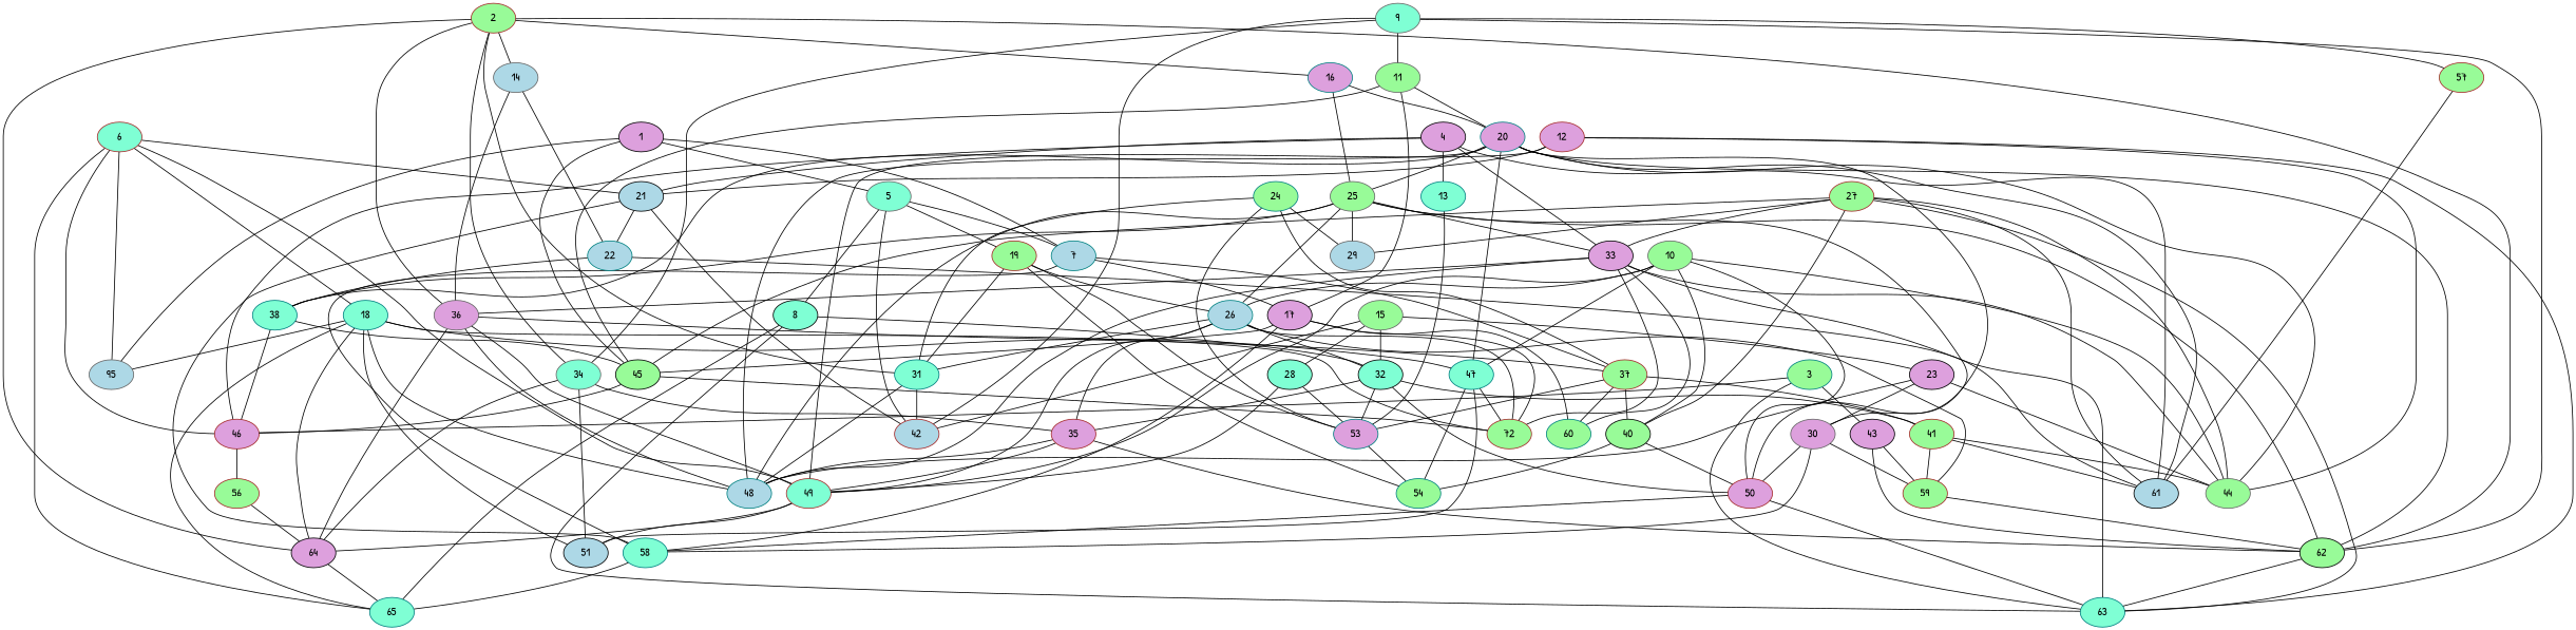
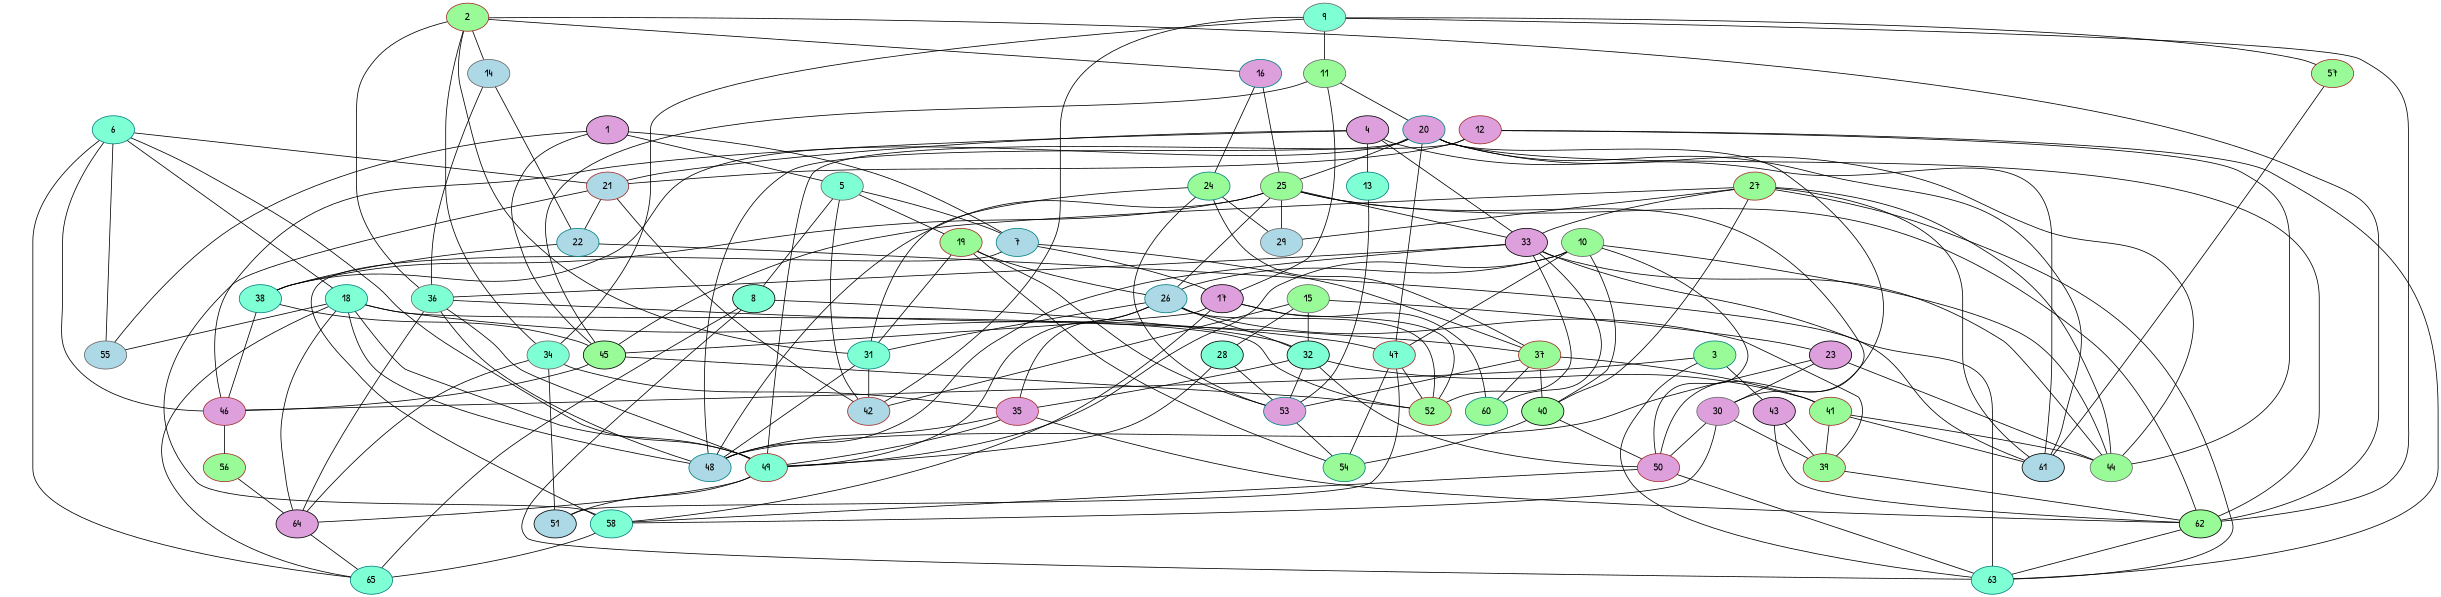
  graph {
    fontname="Patrick Hand"
    node [color=teal fillcolor=palegreen fontname="Patrick Hand" style=filled]
    edge [fontname="Patrick Hand" weight=1.0]
    1 [color=black fillcolor=plum]
    5 [color=gray40 fillcolor=aquamarine]
    7 [fillcolor=lightblue]
    45 [color=black]
-   55 [color=gray40 fillcolor=lightblue label=95]
+   55 [color=gray40 fillcolor=lightblue]
    8 [color=black fillcolor=aquamarine]
    19 [color=brown]
    42 [color=brown fillcolor=lightblue]
    17 [color=black fillcolor=plum]
    37 [color=brown]
    58 [fillcolor=aquamarine]
    46 [color=brown fillcolor=plum]
-   52 [color=brown label=72]
+   52 [color=brown]
    2 [color=brown]
    14 [color=gray40 fillcolor=lightblue]
    16 [fillcolor=plum]
    31 [fillcolor=aquamarine]
    34 [color=gray40 fillcolor=aquamarine]
-   36 [color=gray40 fillcolor=plum]
+   36 [color=gray40 fillcolor=aquamarine]
    62 [color=black]
    64 [color=black fillcolor=plum]
    22 [fillcolor=lightblue]
    20 [fillcolor=plum]
    25 [color=gray40]
    48 [fillcolor=lightblue]
    51 [color=black fillcolor=lightblue]
    35 [color=brown fillcolor=plum]
    49 [color=brown fillcolor=aquamarine]
    63 [fillcolor=aquamarine]
    65 [fillcolor=aquamarine]
    43 [color=black fillcolor=plum]
    3
-   59 [color=brown]
+   59 [color=brown label=39]
    56 [color=brown]
    4 [color=black fillcolor=plum]
    13 [fillcolor=aquamarine]
-   21 [color=black fillcolor=lightblue]
+   21 [color=brown fillcolor=lightblue]
    33 [color=black fillcolor=plum]
    61 [color=black fillcolor=lightblue]
    53 [fillcolor=plum]
    44 [color=gray40]
    60
    32 [color=black fillcolor=aquamarine]
    26 [fillcolor=lightblue]
    54
-   6 [color=brown fillcolor=aquamarine]
+   6 [fillcolor=aquamarine]
    18 [fillcolor=aquamarine]
-   47 [fillcolor=aquamarine]
+   47 [color=brown fillcolor=aquamarine]
    40 [color=black]
    41 [color=brown]
    50 [color=brown fillcolor=plum]
    9 [color=gray40 fillcolor=aquamarine]
    11 [color=gray40]
    57 [color=brown]
    10 [color=gray40]
    38 [fillcolor=aquamarine]
    12 [color=brown fillcolor=plum]
    15 [color=gray40]
    23 [color=black fillcolor=plum]
    28 [color=black fillcolor=aquamarine]
    30 [color=gray40 fillcolor=plum]
    29 [color=gray40 fillcolor=lightblue]
    24
    27 [color=brown]
    1 -- 5
    1 -- 7
    1 -- 45
    1 -- 55
    5 -- 7
    5 -- 8
    5 -- 19
    5 -- 42
    7 -- 17
    7 -- 37
    7 -- 58
    45 -- 46
    45 -- 52 [weight=2.0]
    8 -- 63
    8 -- 65
    8 -- 32
    19 -- 31
    19 -- 53
    19 -- 26
    19 -- 54
    17 -- 45
    17 -- 58
    17 -- 52
    17 -- 60
    37 -- 53
    37 -- 60
    37 -- 40
    37 -- 41
    58 -- 65 [weight=2.0]
    46 -- 56
    2 -- 14 [weight=2.0]
    2 -- 16
    2 -- 31
    2 -- 34
    2 -- 36
    2 -- 62
-   2 -- 64
    14 -- 36
    14 -- 22
-   16 -- 20
+   16 -- 24
    16 -- 25
    31 -- 42
    31 -- 48
    34 -- 64
    34 -- 51
    34 -- 35
    36 -- 37
    36 -- 64
    36 -- 48 [weight=2.0]
    36 -- 49
    62 -- 63
    64 -- 65
    22 -- 61
    22 -- 38
    20 -- 62 [weight=2.0]
    20 -- 25
    20 -- 48
    20 -- 61
    20 -- 44
    20 -- 47
    20 -- 50
    20 -- 38
    25 -- 62
    25 -- 48
    25 -- 33
    25 -- 26
    25 -- 38
    25 -- 30
    25 -- 29
    35 -- 62
    35 -- 48
    35 -- 49
    49 -- 64
    49 -- 51
    43 -- 62
    43 -- 59 [weight=2.0]
    3 -- 46
    3 -- 63
    3 -- 43
    59 -- 62
    56 -- 64
    4 -- 46
    4 -- 13
    4 -- 21
    4 -- 33
    4 -- 61
    13 -- 53
    21 -- 42
    21 -- 58
    21 -- 22
    33 -- 52
    33 -- 36
    33 -- 48
    33 -- 63
    33 -- 44
    33 -- 60
    53 -- 54
    32 -- 35
    32 -- 53
    32 -- 41
    32 -- 50
    26 -- 52
    26 -- 31
    26 -- 35
    26 -- 49
    26 -- 59
    26 -- 32
    6 -- 55
    6 -- 46
    6 -- 49
    6 -- 65
    6 -- 21
    6 -- 18
    18 -- 55
    18 -- 52
    18 -- 64
    18 -- 48
-   18 -- 51
+   18 -- 49
    18 -- 65
    18 -- 47
    47 -- 52
    47 -- 51
    47 -- 54
    40 -- 54 [weight=2.0]
    40 -- 50
    41 -- 59
    41 -- 61
    41 -- 44
    50 -- 58
    50 -- 63
    9 -- 42
    9 -- 34
    9 -- 62
    9 -- 11
    9 -- 57
    11 -- 45
    11 -- 17 [weight=2.0]
    11 -- 20
    57 -- 61
    10 -- 49
    10 -- 44
    10 -- 26 [weight=2.0]
    10 -- 47 [weight=2.0]
    10 -- 40
    10 -- 50
    38 -- 45
    38 -- 46
    12 -- 49
    12 -- 63
    12 -- 21 [weight=2.0]
    12 -- 44
    15 -- 42
    15 -- 32
    15 -- 23
    15 -- 28
    23 -- 48
    23 -- 44
    23 -- 30
    28 -- 49
    28 -- 53
    30 -- 58
    30 -- 59
    30 -- 50
    24 -- 37
    24 -- 31
    24 -- 53
    24 -- 29
    27 -- 45
    27 -- 63
    27 -- 33
    27 -- 61
    27 -- 44
    27 -- 40
    27 -- 29
  }
